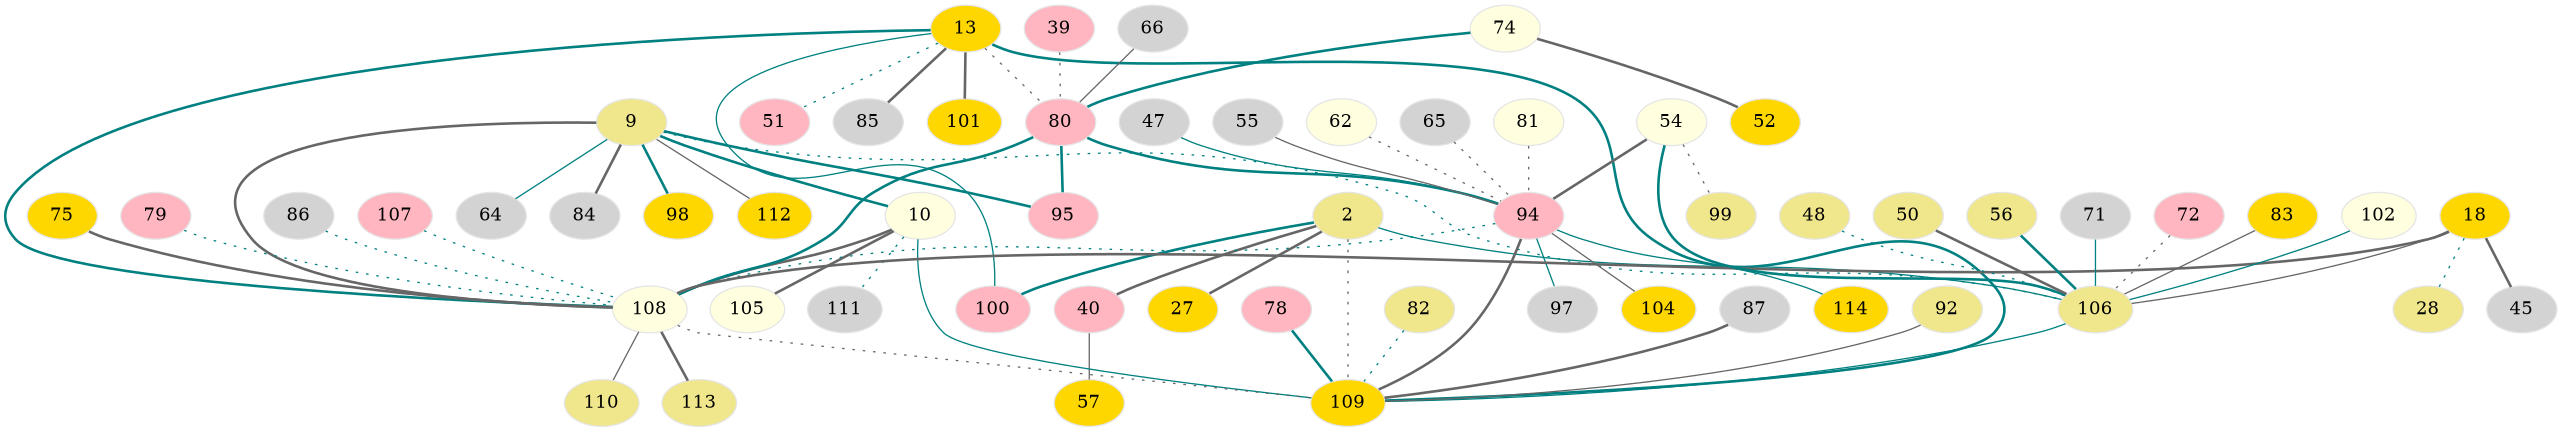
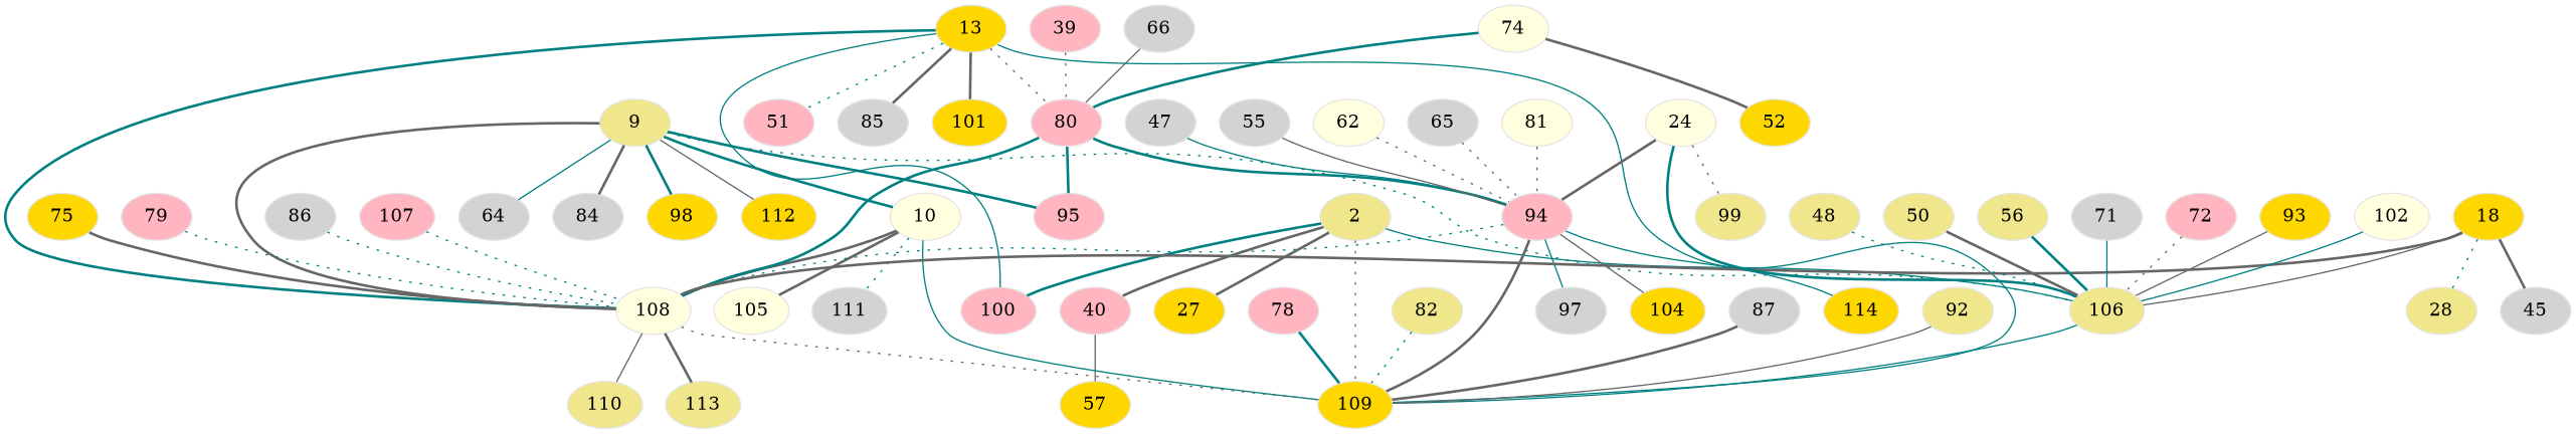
  graph {
    node [color=gray90 fillcolor=gold style=filled]
    edge [color=gray40 style=bold]
    2 [fillcolor=khaki super="+1"]
    27
    40 [fillcolor=lightpink]
    100 [fillcolor=lightpink super="+89"]
    106 [fillcolor=khaki super="+42+60+26+31"]
    109 [super="+88+73"]
    57
    9 [fillcolor=khaki super="+7"]
    10 [fillcolor=lightyellow super="+8"]
    64 [fillcolor=lightgrey]
    84 [fillcolor=lightgrey super="+38"]
    95 [fillcolor=lightpink super="+32"]
    98
    108 [fillcolor=lightyellow super="+83+90+76+103"]
    112
    105 [fillcolor=lightyellow super="+69+91"]
    111 [fillcolor=lightgrey]
    110 [fillcolor=khaki]
    113 [fillcolor=khaki]
    13 [super="+12"]
    51 [fillcolor=lightpink]
    80 [fillcolor=lightpink super="+41+15"]
    85 [fillcolor=lightgrey]
    101
    94 [fillcolor=lightpink super="+25+21+33"]
    18 [super="+17"]
    28 [fillcolor=khaki]
    45 [fillcolor=lightgrey]
-   24 [fillcolor=lightyellow super="+22" label=54]
+   24 [fillcolor=lightyellow super="+22"]
    99 [fillcolor=khaki super="+77"]
    97 [fillcolor=lightgrey]
    104
    114
    39 [fillcolor=lightpink]
    47 [fillcolor=lightgrey]
    48 [fillcolor=khaki]
    50 [fillcolor=khaki]
    55 [fillcolor=lightgrey]
    56 [fillcolor=khaki]
    62 [fillcolor=lightyellow]
    65 [fillcolor=lightgrey]
    66 [fillcolor=lightgrey]
    71 [fillcolor=lightgrey super="+61"]
    72 [fillcolor=lightpink super="+30"]
    74 [fillcolor=lightyellow]
    52
    75
    78 [fillcolor=lightpink]
    79 [fillcolor=lightpink]
    81 [fillcolor=lightyellow]
    82 [fillcolor=khaki]
    86 [fillcolor=lightgrey]
    87 [fillcolor=lightgrey]
    92 [fillcolor=khaki]
-   93 [label=83]
+   93
    102 [fillcolor=lightyellow]
    107 [fillcolor=lightpink]
    2 -- 27
    2 -- 40
    2 -- 100 [color=teal]
    2 -- 106 [color=teal style=solid weight=2]
    2 -- 109 [style=dotted weight=6]
    40 -- 57 [style=solid]
    106 -- 109 [color=teal style=solid weight=2]
    9 -- 106 [color=teal style=dotted]
    9 -- 10 [color=teal weight=4]
    9 -- 64 [color=teal style=solid]
    9 -- 84
    9 -- 95 [color=teal]
    9 -- 98 [color=teal]
    9 -- 108 [weight=3]
    9 -- 112 [style=solid]
    10 -- 109 [color=teal style=solid]
    10 -- 108 [weight=2]
    10 -- 105
    10 -- 111 [color=teal style=dotted]
    108 -- 109 [style=dotted]
    108 -- 110 [style=solid]
    108 -- 113
    13 -- 100 [color=teal style=solid]
-   13 -- 109 [color=teal]
+   13 -- 109 [color=teal style=solid]
    13 -- 108 [color=teal weight=2]
    13 -- 51 [color=teal style=dotted]
    13 -- 80 [style=dotted weight=5]
    13 -- 85
    13 -- 101
    80 -- 95 [color=teal]
    80 -- 108 [color=teal weight=4]
    80 -- 94 [color=teal weight=2]
    94 -- 109
    94 -- 108 [color=teal style=dotted weight=2]
    94 -- 97 [color=teal style=solid]
    94 -- 104 [style=solid]
    94 -- 114 [color=teal style=solid]
    18 -- 106 [style=solid weight=6]
    18 -- 108
    18 -- 28 [color=teal style=dotted]
    18 -- 45
    24 -- 106 [color=teal]
    24 -- 94 [weight=6]
    24 -- 99 [style=dotted]
    39 -- 80 [style=dotted]
    47 -- 94 [color=teal style=solid]
    48 -- 106 [color=teal style=dotted]
    50 -- 106
    55 -- 94 [style=solid]
    56 -- 106 [color=teal]
    62 -- 94 [style=dotted]
    65 -- 94 [style=dotted]
    66 -- 80 [style=solid]
    71 -- 106 [color=teal style=solid]
    72 -- 106 [style=dotted]
    74 -- 80 [color=teal]
    74 -- 52
    75 -- 108
    78 -- 109 [color=teal]
    79 -- 108 [color=teal style=dotted]
    81 -- 94 [style=dotted]
    82 -- 109 [color=teal style=dotted]
    86 -- 108 [color=teal style=dotted]
    87 -- 109
    92 -- 109 [style=solid]
    93 -- 106 [style=solid]
    102 -- 106 [color=teal style=solid]
    107 -- 108 [color=teal style=dotted]
  }
